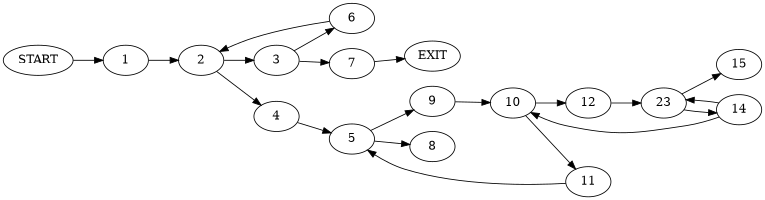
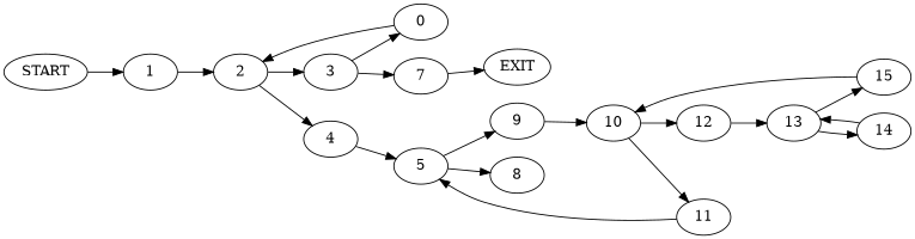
  digraph {
    rankdir=LR
    n1 [label=START]
    1
    2
    n4 [label=EXIT]
    3
    4
-   6
+   6 [label=0]
    7
    5
    8
    9
    10
    11
    12
-   13 [label=23]
+   13
    14
    15
    n1 -> 1
    1 -> 2
    2 -> 3
    2 -> 4
    3 -> 6
    3 -> 7
    4 -> 5
    6 -> 2
    7 -> n4
    5 -> 8
    5 -> 9
    9 -> 10
    10 -> 11
    10 -> 12
    11 -> 5
    12 -> 13
    13 -> 14
    13 -> 15
    14 -> 13
-   14 -> 10
+   15 -> 10
  }
